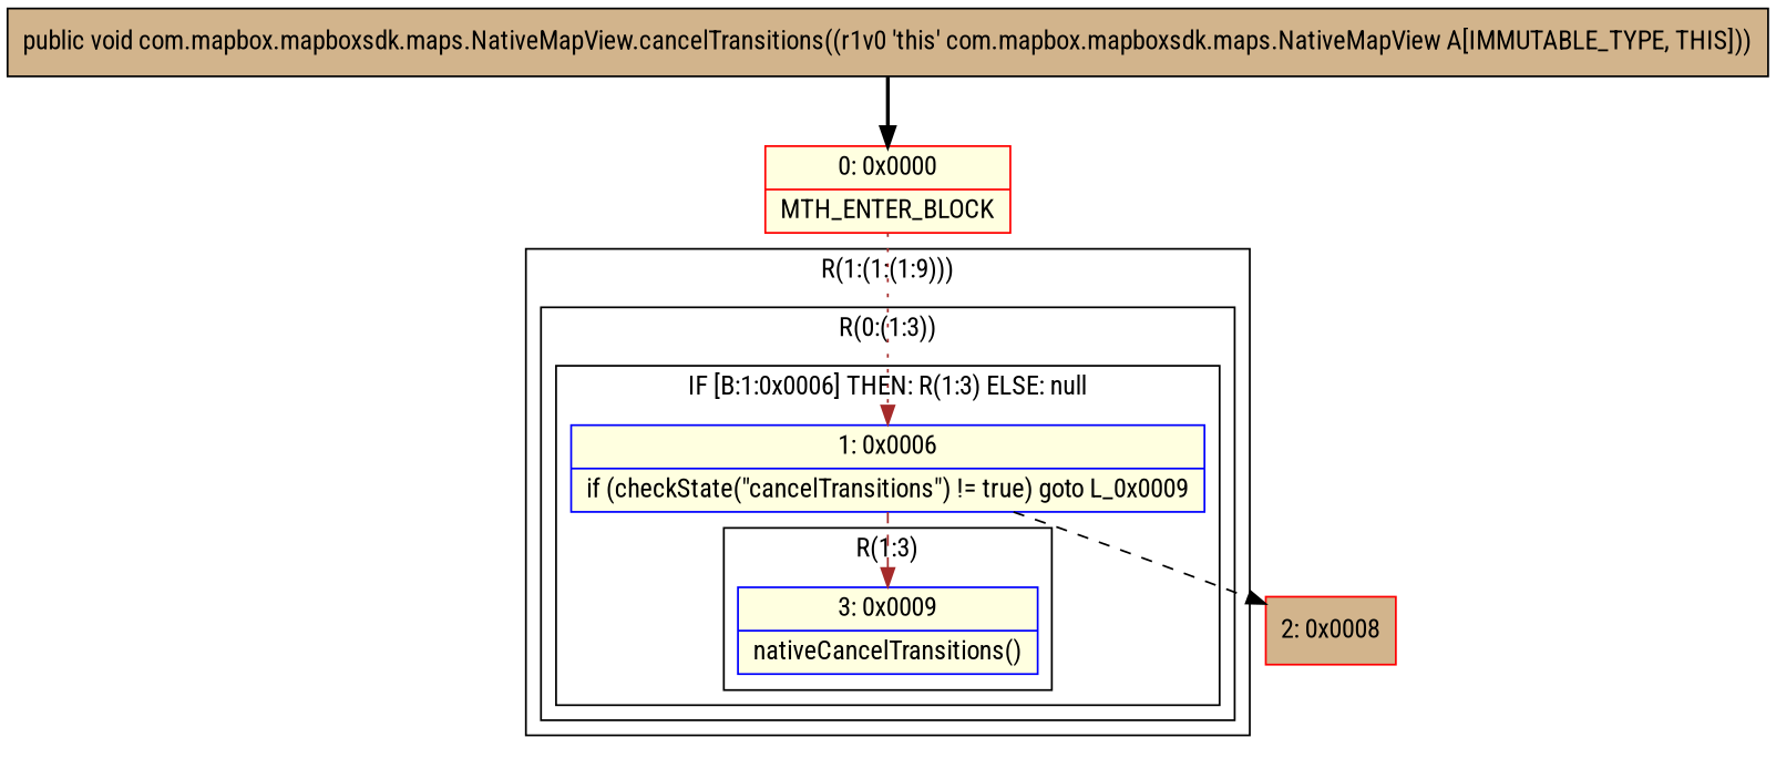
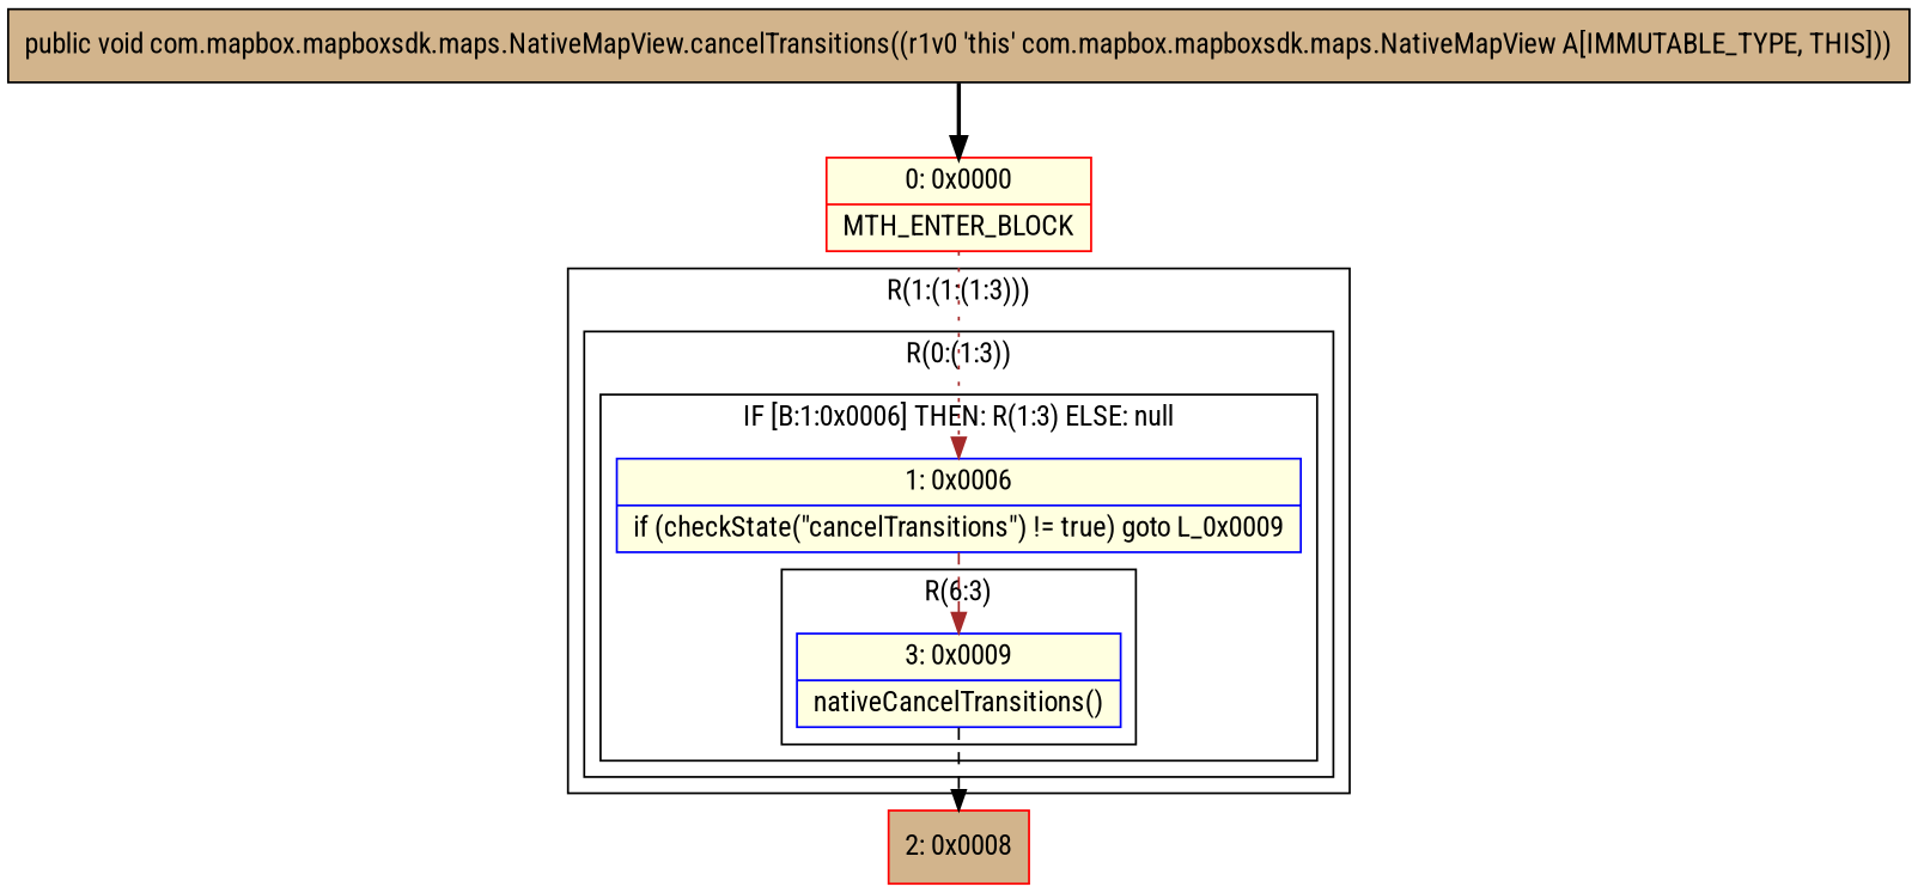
  digraph {
    fontname="Roboto Condensed"
    node [color=blue fillcolor=lightyellow fontname="Roboto Condensed" shape=record style=filled]
    edge [color=brown fontname="Roboto Condensed" style=dashed]
    n1 [label="{3\:\ 0x0009|nativeCancelTransitions()\l}"]
    n2 [label="{1\:\ 0x0006|if (checkState(\"cancelTransitions\") != true) goto L_0x0009\l}"]
    n3 [color=red fillcolor=tan label="{2\:\ 0x0008}"]
    n4 [color=red label="{0\:\ 0x0000|MTH_ENTER_BLOCK\l}"]
    n5 [fillcolor=tan label="{public void com.mapbox.mapboxsdk.maps.NativeMapView.cancelTransitions((r1v0 'this' com.mapbox.mapboxsdk.maps.NativeMapView A[IMMUTABLE_TYPE, THIS])) }" color=""]
    subgraph cluster_1 {
-     label="R(1:(1:(1:9)))"
+     label="R(1:(1:(1:3)))"
      subgraph cluster_2 {
        label="R(0:(1:3))"
        subgraph cluster_3 {
          label="IF [B:1:0x0006] THEN: R(1:3) ELSE: null"
          n2
          subgraph cluster_4 {
-           label="R(1:3)"
+           label="R(6:3)"
            n1
          }
        }
      }
    }
    n2 -> n1
-   n2 -> n3 [color=black]
+   n1 -> n3 [color=black]
    n4 -> n2 [style=dotted]
    n5 -> n4 [color=black style=bold]
  }
